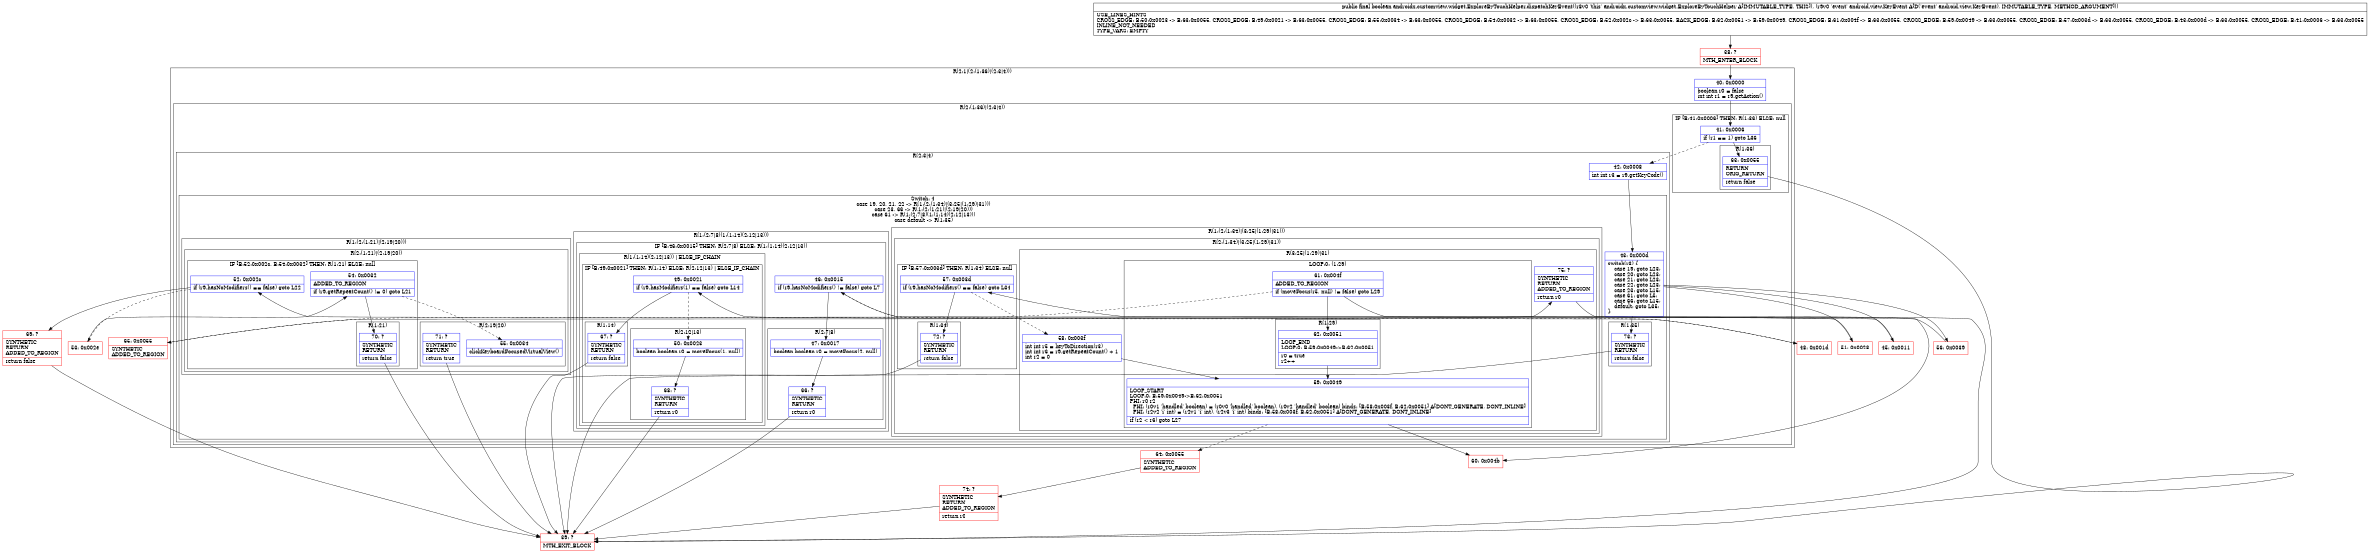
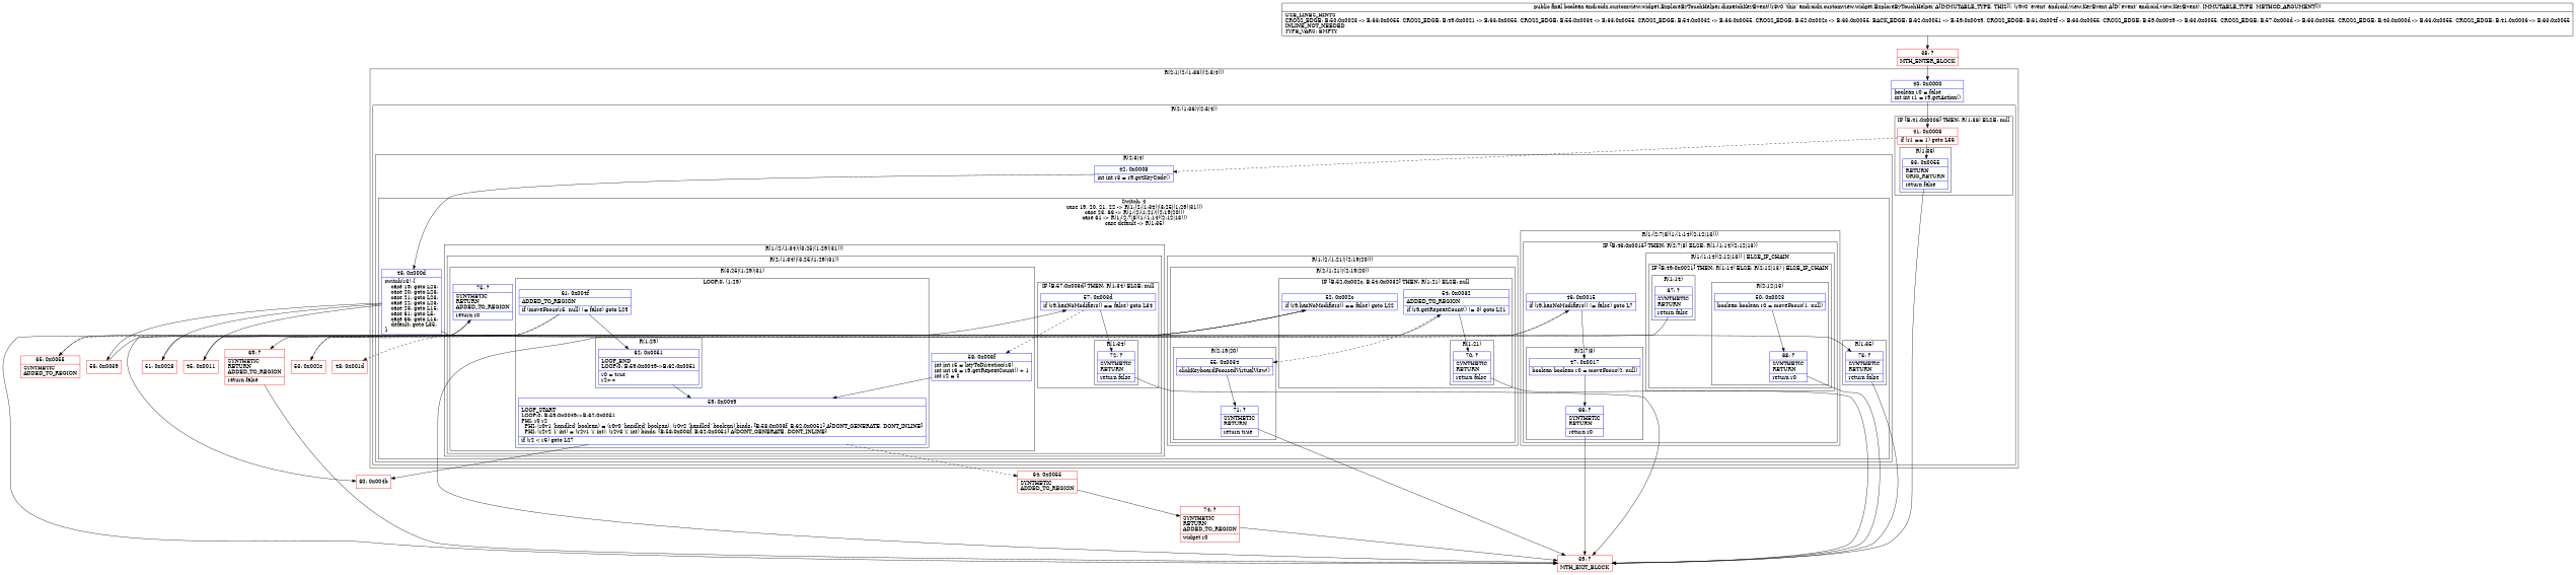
  digraph {
    node [color=blue shape=record]
    n1 [label="{63\:\ 0x0055|RETURN\lORIG_RETURN\l|return false\l}"]
-   n2 [label="{41\:\ 0x0006|if (r1 == 1) goto L36\l}"]
+   n2 [color=red label="{41\:\ 0x0006|if (r1 == 1) goto L36\l}"]
    n3 [label="{72\:\ ?|SYNTHETIC\lRETURN\l|return false\l}"]
    n4 [label="{57\:\ 0x003d|if (r9.hasNoModifiers() == false) goto L34\l}"]
    n5 [label="{62\:\ 0x0051|LOOP_END\lLOOP:0: B:59:0x0049\-\>B:62:0x0051\l|r0 = true\lr2++\l}"]
    n6 [label="{59\:\ 0x0049|LOOP_START\lLOOP:0: B:59:0x0049\-\>B:62:0x0051\lPHI: r0 r2 \l  PHI: (r0v1 'handled' boolean) = (r0v0 'handled' boolean), (r0v2 'handled' boolean) binds: [B:58:0x003f, B:62:0x0051] A[DONT_GENERATE, DONT_INLINE]\l  PHI: (r2v2 'i' int) = (r2v1 'i' int), (r2v3 'i' int) binds: [B:58:0x003f, B:62:0x0051] A[DONT_GENERATE, DONT_INLINE]\l|if (r2 \< r6) goto L27\l}"]
    n7 [label="{61\:\ 0x004f|ADDED_TO_REGION\l|if (moveFocus(r5, null) != false) goto L29\l}"]
    n8 [label="{58\:\ 0x003f|int int r5 = keyToDirection(r3)\lint int r6 = r9.getRepeatCount() + 1\lint r2 = 0\l}"]
    n9 [label="{75\:\ ?|SYNTHETIC\lRETURN\lADDED_TO_REGION\l|return r0\l}"]
    n10 [label="{70\:\ ?|SYNTHETIC\lRETURN\l|return false\l}"]
    n11 [label="{52\:\ 0x002c|if (r9.hasNoModifiers() == false) goto L22\l}"]
    n12 [label="{54\:\ 0x0032|ADDED_TO_REGION\l|if (r9.getRepeatCount() != 0) goto L21\l}"]
    n13 [label="{55\:\ 0x0034|clickKeyboardFocusedVirtualView()\l}"]
    n14 [label="{71\:\ ?|SYNTHETIC\lRETURN\l|return true\l}"]
    n15 [label="{47\:\ 0x0017|boolean boolean r0 = moveFocus(2, null)\l}"]
    n16 [label="{66\:\ ?|SYNTHETIC\lRETURN\l|return r0\l}"]
    n17 [label="{67\:\ ?|SYNTHETIC\lRETURN\l|return false\l}"]
    n18 [label="{50\:\ 0x0023|boolean boolean r0 = moveFocus(1, null)\l}"]
    n19 [label="{68\:\ ?|SYNTHETIC\lRETURN\l|return r0\l}"]
-   n20 [label="{49\:\ 0x0021|if (r9.hasModifiers(1) == false) goto L14\l}"]
    n21 [label="{46\:\ 0x0015|if (r9.hasNoModifiers() != false) goto L7\l}"]
    n22 [label="{73\:\ ?|SYNTHETIC\lRETURN\l|return false\l}"]
    n23 [label="{43\:\ 0x000d|switch(r3) \{\l    case 19: goto L23;\l    case 20: goto L23;\l    case 21: goto L23;\l    case 22: goto L23;\l    case 23: goto L15;\l    case 61: goto L5;\l    case 66: goto L15;\l    default: goto L35;\l\}\l}"]
    n24 [label="{42\:\ 0x0008|int int r3 = r9.getKeyCode()\l}"]
    n25 [label="{40\:\ 0x0000|boolean r0 = false\lint int r1 = r9.getAction()\l}"]
    n26 [color=red label="{39\:\ ?|MTH_EXIT_BLOCK\l}"]
    n27 [color=red label="{60\:\ 0x004b}"]
    n28 [color=red label="{64\:\ 0x0055|SYNTHETIC\lADDED_TO_REGION\l}"]
    n29 [color=red label="{65\:\ 0x0055|SYNTHETIC\lADDED_TO_REGION\l}"]
    n30 [color=red label="{53\:\ 0x002e}"]
    n31 [color=red label="{69\:\ ?|SYNTHETIC\lRETURN\lADDED_TO_REGION\l|return false\l}"]
    n32 [color=red label="{48\:\ 0x001d}"]
    n33 [color=red label="{45\:\ 0x0011}"]
    n34 [color=red label="{51\:\ 0x0028}"]
    n35 [color=red label="{56\:\ 0x0039}"]
-   n36 [color=red label="{74\:\ ?|SYNTHETIC\lRETURN\lADDED_TO_REGION\l|return r0\l}"]
+   n36 [color=red label="{74\:\ ?|SYNTHETIC\lRETURN\lADDED_TO_REGION\l|widget r0\l}"]
    n37 [color=red label="{38\:\ ?|MTH_ENTER_BLOCK\l}"]
    n38 [label="{public final boolean androidx.customview.widget.ExploreByTouchHelper.dispatchKeyEvent((r8v0 'this' androidx.customview.widget.ExploreByTouchHelper A[IMMUTABLE_TYPE, THIS]), (r9v0 'event' android.view.KeyEvent A[D('event' android.view.KeyEvent), IMMUTABLE_TYPE, METHOD_ARGUMENT]))  | USE_LINES_HINTS\lCROSS_EDGE: B:50:0x0023 \-\> B:63:0x0055, CROSS_EDGE: B:49:0x0021 \-\> B:63:0x0055, CROSS_EDGE: B:55:0x0034 \-\> B:63:0x0055, CROSS_EDGE: B:54:0x0032 \-\> B:63:0x0055, CROSS_EDGE: B:52:0x002c \-\> B:63:0x0055, BACK_EDGE: B:62:0x0051 \-\> B:59:0x0049, CROSS_EDGE: B:61:0x004f \-\> B:63:0x0055, CROSS_EDGE: B:59:0x0049 \-\> B:63:0x0055, CROSS_EDGE: B:57:0x003d \-\> B:63:0x0055, CROSS_EDGE: B:43:0x000d \-\> B:63:0x0055, CROSS_EDGE: B:41:0x0006 \-\> B:63:0x0055\lINLINE_NOT_NEEDED\lTYPE_VARS: EMPTY\l}" color=""]
    subgraph cluster_1 {
      label="R(2:1|(2:(1:36)|(2:3|4)))"
      n25
      subgraph cluster_2 {
        label="R(2:(1:36)|(2:3|4))"
        subgraph cluster_3 {
          label="IF [B:41:0x0006] THEN: R(1:36) ELSE: null"
          n2
          subgraph cluster_4 {
            label="R(1:36)"
            n1
          }
        }
        subgraph cluster_5 {
          label="R(2:3|4)"
          n24
          subgraph cluster_6 {
            label="Switch: 4\n case 19, 20, 21, 22 -> R(1:(2:(1:34)|(3:25|(1:29)|31)))\n case 23, 66 -> R(1:(2:(1:21)|(2:19|20)))\n case 61 -> R(1:(2:7|8)(1:(1:14)(2:12|13)))\n case default -> R(1:35)"
            n23
            subgraph cluster_7 {
              label="R(1:(2:(1:34)|(3:25|(1:29)|31)))"
              subgraph cluster_8 {
                label="R(2:(1:34)|(3:25|(1:29)|31))"
                subgraph cluster_9 {
                  label="IF [B:57:0x003d] THEN: R(1:34) ELSE: null"
                  n4
                  subgraph cluster_10 {
                    label="R(1:34)"
                    n3
                  }
                }
                subgraph cluster_11 {
                  label="R(3:25|(1:29)|31)"
                  n8
                  n9
                  subgraph cluster_12 {
                    label="LOOP:0: (1:29)"
                    n6
                    n7
                    subgraph cluster_13 {
                      label="R(1:29)"
                      n5
                    }
                  }
                }
              }
            }
            subgraph cluster_14 {
              label="R(1:(2:(1:21)|(2:19|20)))"
              subgraph cluster_15 {
                label="R(2:(1:21)|(2:19|20))"
                subgraph cluster_16 {
                  label="IF [B:52:0x002c, B:54:0x0032] THEN: R(1:21) ELSE: null"
                  n11
                  n12
                  subgraph cluster_17 {
                    label="R(1:21)"
                    n10
                  }
                }
                subgraph cluster_18 {
                  label="R(2:19|20)"
                  n13
                  n14
                }
              }
            }
            subgraph cluster_19 {
              label="R(1:(2:7|8)(1:(1:14)(2:12|13)))"
              subgraph cluster_20 {
                label="IF [B:46:0x0015] THEN: R(2:7|8) ELSE: R(1:(1:14)(2:12|13))"
                n21
                subgraph cluster_21 {
                  label="R(2:7|8)"
                  n15
                  n16
                }
                subgraph cluster_22 {
                  label="R(1:(1:14)(2:12|13)) | ELSE_IF_CHAIN\l"
                  subgraph cluster_23 {
                    label="IF [B:49:0x0021] THEN: R(1:14) ELSE: R(2:12|13) | ELSE_IF_CHAIN\l"
-                   n20
                    subgraph cluster_24 {
                      label="R(1:14)"
                      n17
                    }
                    subgraph cluster_25 {
                      label="R(2:12|13)"
                      n18
                      n19
                    }
                  }
                }
              }
            }
            subgraph cluster_26 {
              label="R(1:35)"
              n22
            }
          }
        }
      }
    }
    n1 -> n26
    n2 -> n1
    n2 -> n24 [style=dashed]
    n3 -> n26
    n4 -> n3
    n4 -> n8 [style=dashed]
    n5 -> n6
    n6 -> n27
    n6 -> n28 [style=dashed]
    n7 -> n5
    n7 -> n27
    n7 -> n29 [style=dashed]
    n8 -> n6
    n9 -> n26
    n10 -> n26
    n11 -> n30 [style=dashed]
    n11 -> n31
    n12 -> n10
    n12 -> n13 [style=dashed]
+   n13 -> n14
    n14 -> n26
    n15 -> n16
    n16 -> n26
    n17 -> n26
    n18 -> n19
    n19 -> n26
-   n20 -> n17
-   n20 -> n18 [style=dashed]
    n21 -> n15
    n21 -> n32 [style=dashed]
    n22 -> n26
    n23 -> n22
    n23 -> n33
    n23 -> n34
    n23 -> n35
    n24 -> n23
    n25 -> n2
    n28 -> n36
    n29 -> n9
    n30 -> n12
    n31 -> n26
-   n32 -> n20
    n33 -> n21
    n34 -> n11
    n35 -> n4
    n36 -> n26
    n37 -> n25
    n38 -> n37
  }
